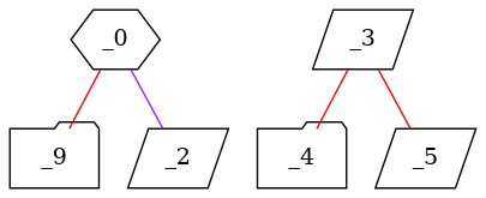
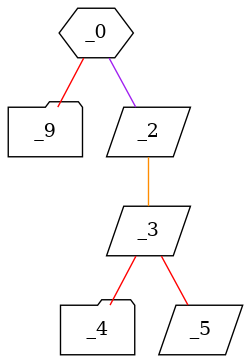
  graph {
    node [shape=parallelogram]
    edge [color=red]
    _0 [shape=hexagon x=0.811902 y=3.19077]
    n2 [label=_9 shape=folder x=0.5206 y=0.932478]
    _2 [x=2.04732 y=0.256386]
    _3 [x=1.85275 y=2.95131]
    _4 [shape=folder x=0.520375 y=1.47263]
    _5 [x=2.07417 y=1.83971]
    _0 -- n2
    _0 -- _2 [color=purple]
+   _2 -- _3 [color=darkorange]
    _3 -- _4
    _3 -- _5
  }
